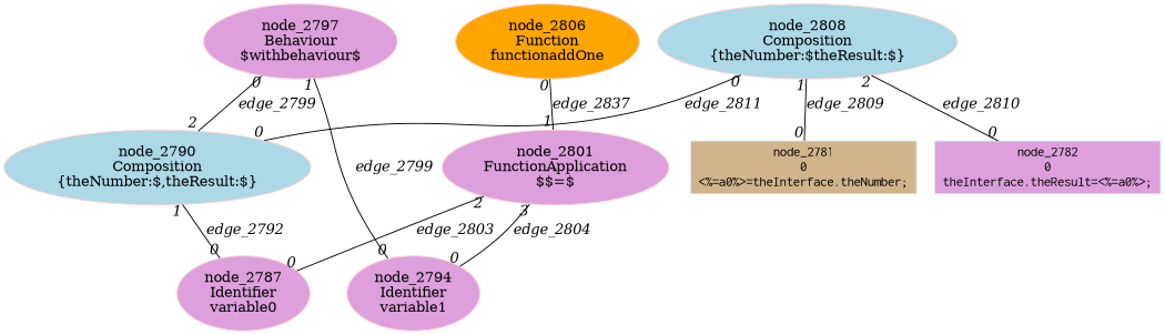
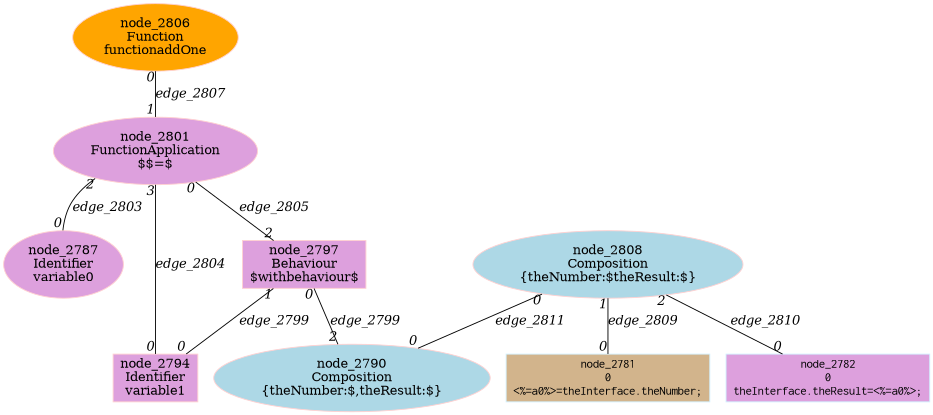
  digraph {
    node [color="#ffd1d1" fillcolor=plum shape=ellipse style=filled]
    edge [arrowHead=none dir=none fontname="Times-Italic" headlabel=0 taillabel=0]
    n1 [label="node_2787\nIdentifier\nvariable0"]
    n2 [fillcolor=lightblue label="node_2790\nComposition\n{theNumber:$,theResult:$}"]
-   n3 [label="node_2794\nIdentifier\nvariable1"]
-   n4 [label="node_2797\nBehaviour\n$withbehaviour$"]
+   n3 [label="node_2794\nIdentifier\nvariable1" shape=box]
+   n4 [label="node_2797\nBehaviour\n$withbehaviour$" shape=box]
    n5 [label="node_2801\nFunctionApplication\n$$=$"]
    n6 [fillcolor=orange label="node_2806\nFunction\nfunctionaddOne"]
    n7 [fillcolor=lightblue label="node_2808\nComposition\n{theNumber:$theResult:$}"]
    n8 [color="#d1f1ff" fillcolor=tan fontname=Courier label="node_2781\n0\n<%=a0%>=theInterface.theNumber;\n" shape=box]
    n9 [color="#d1f1ff" fontname=Courier label="node_2782\n0\ntheInterface.theResult=<%=a0%>;\n" shape=box]
-   n2 -> n1 [label=edge_2792 taillabel=1]
    n4 -> n2 [headlabel=2 label=edge_2799]
    n4 -> n3 [label=edge_2799 taillabel=1]
    n5 -> n1 [label=edge_2803 taillabel=2]
    n5 -> n3 [label=edge_2804 taillabel=3]
-   n6 -> n5 [headlabel=1 label=edge_2837]
+   n5 -> n4 [headlabel=2 label=edge_2805]
+   n6 -> n5 [headlabel=1 label=edge_2807]
    n7 -> n2 [label=edge_2811]
    n7 -> n8 [label=edge_2809 taillabel=1]
    n7 -> n9 [label=edge_2810 taillabel=2]
  }
